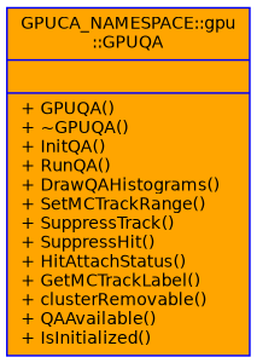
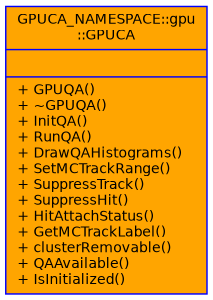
  digraph {
-   n1 [color=blue fillcolor=orange fontcolor=black fontname=Helvetica fontsize=10 height=0.2 label="{GPUCA_NAMESPACE::gpu\l::GPUQA\n||+ GPUQA()\l+ ~GPUQA()\l+ InitQA()\l+ RunQA()\l+ DrawQAHistograms()\l+ SetMCTrackRange()\l+ SuppressTrack()\l+ SuppressHit()\l+ HitAttachStatus()\l+ GetMCTrackLabel()\l+ clusterRemovable()\l+ QAAvailable()\l+ IsInitialized()\l}" shape=record style=filled width=0.4]
+   n1 [color=blue fillcolor=orange fontcolor=black fontname=Helvetica fontsize=10 height=0.2 label="{GPUCA_NAMESPACE::gpu\l::GPUCA\n||+ GPUQA()\l+ ~GPUQA()\l+ InitQA()\l+ RunQA()\l+ DrawQAHistograms()\l+ SetMCTrackRange()\l+ SuppressTrack()\l+ SuppressHit()\l+ HitAttachStatus()\l+ GetMCTrackLabel()\l+ clusterRemovable()\l+ QAAvailable()\l+ IsInitialized()\l}" shape=record style=filled width=0.4]
  }
